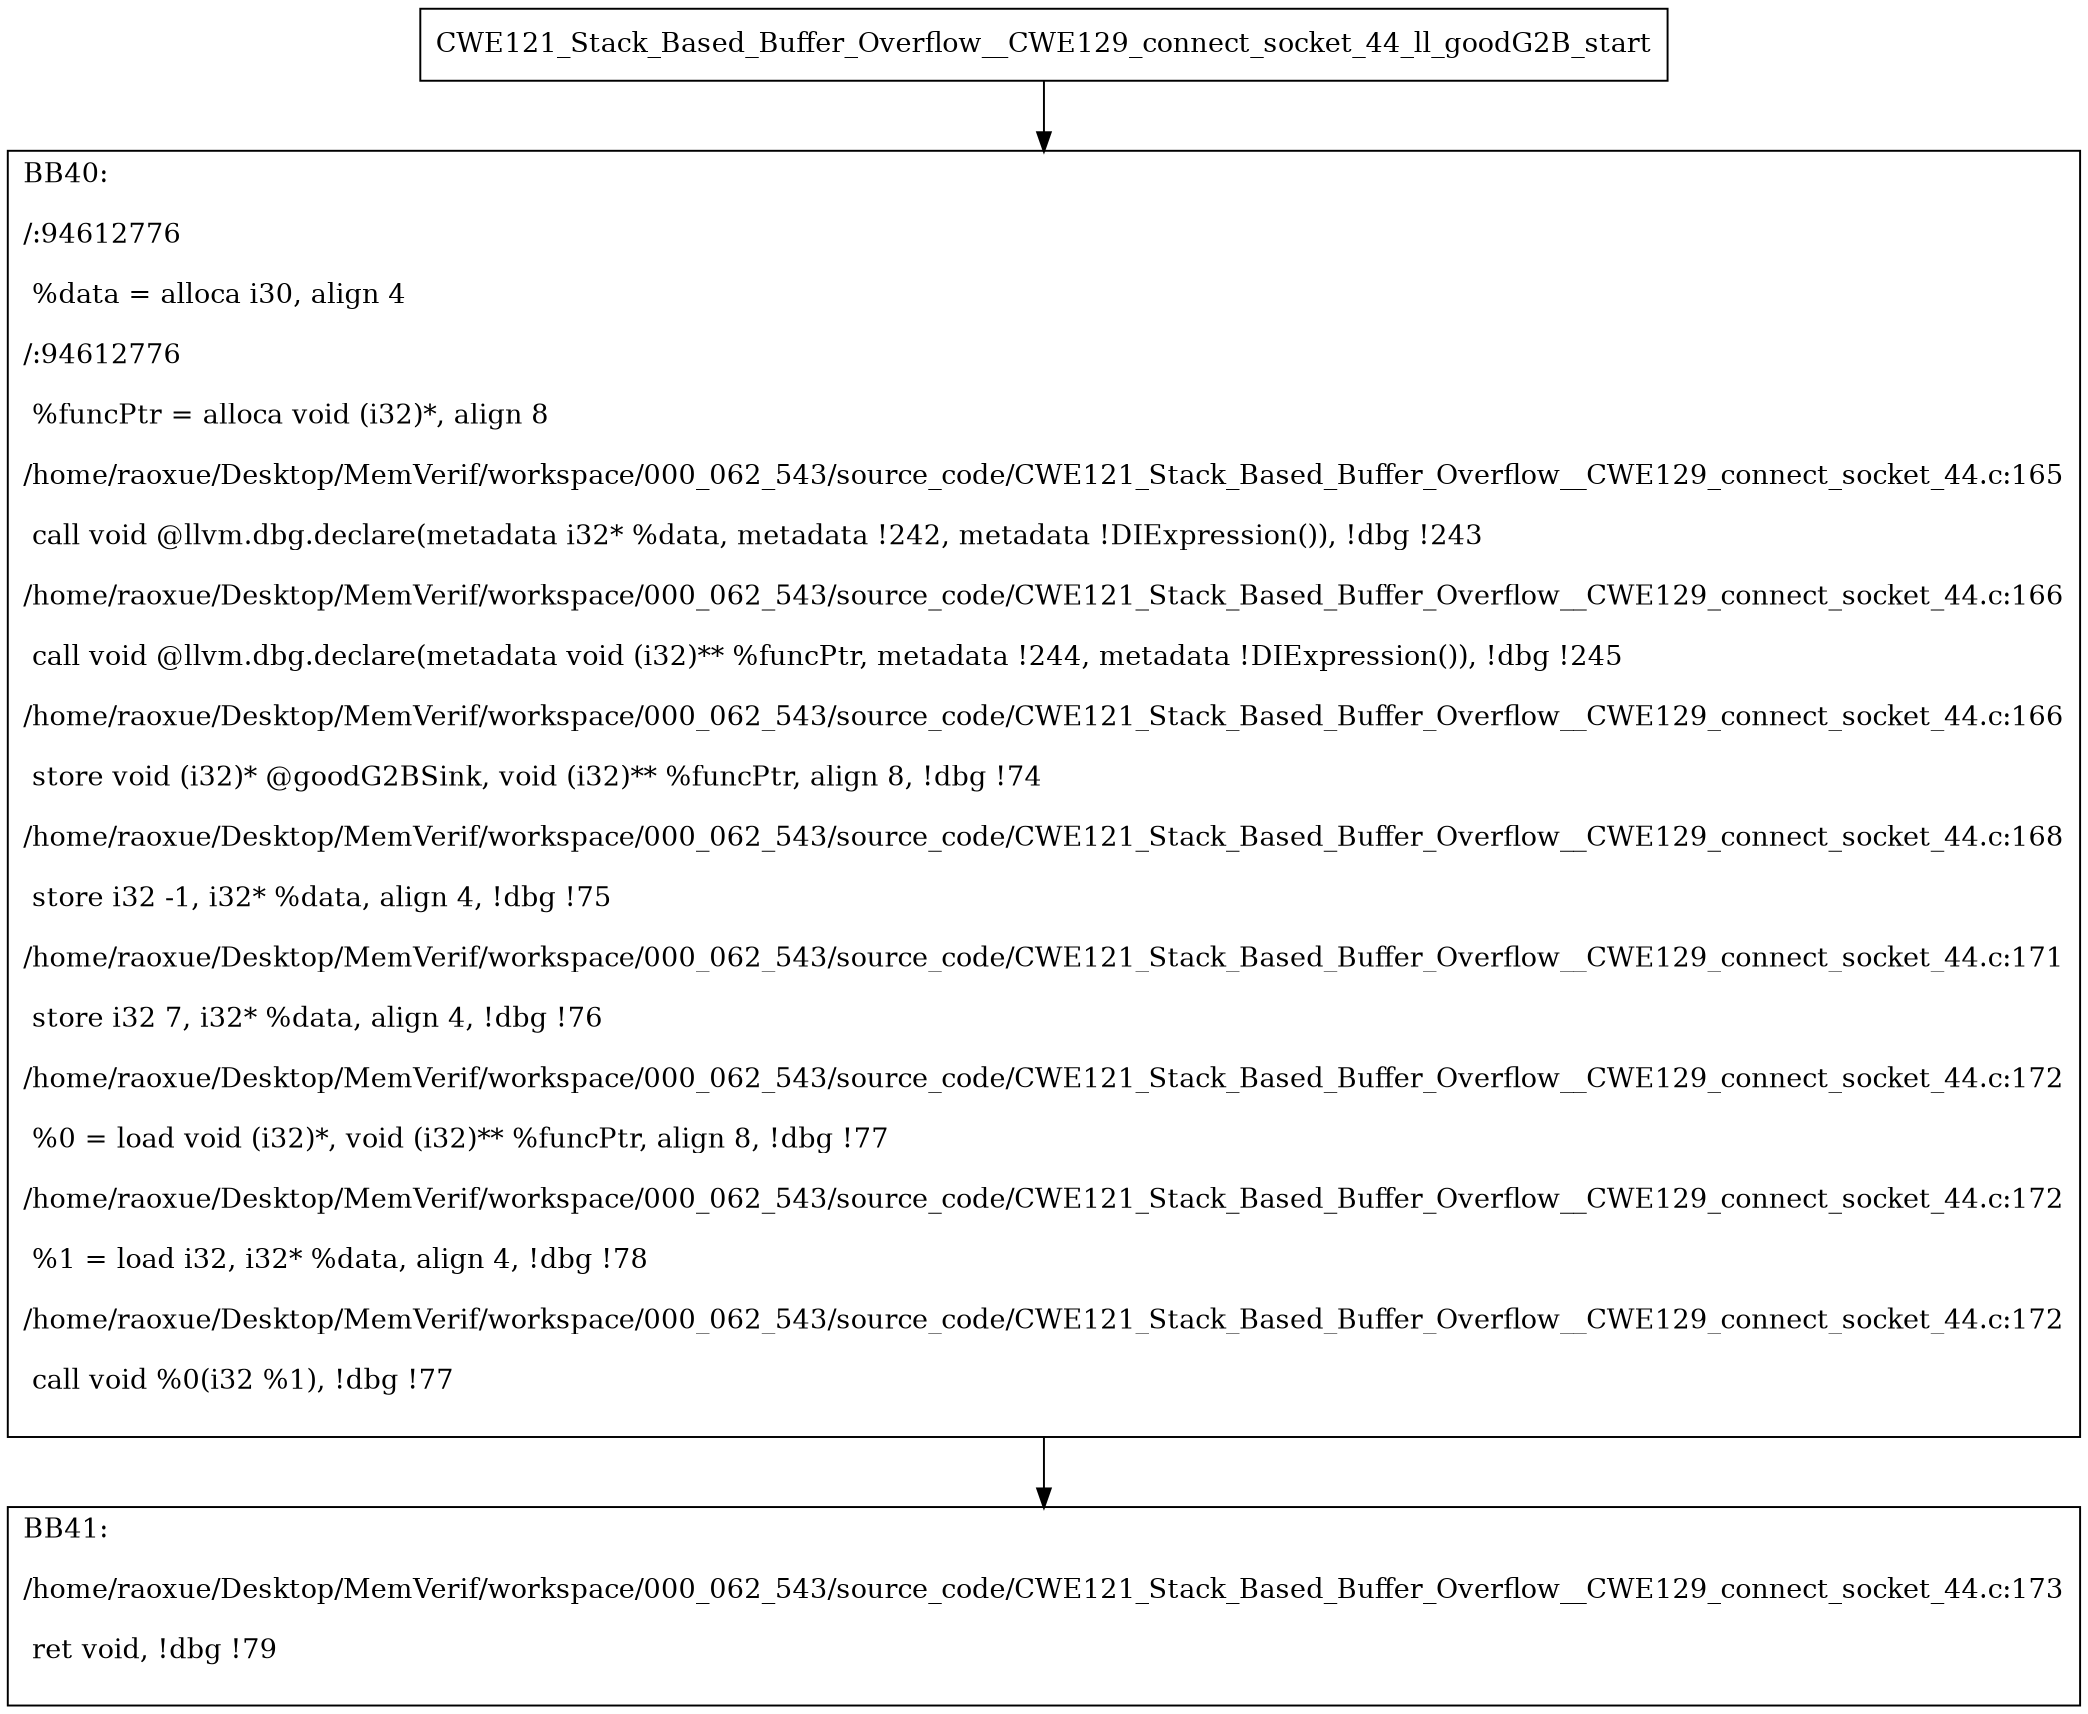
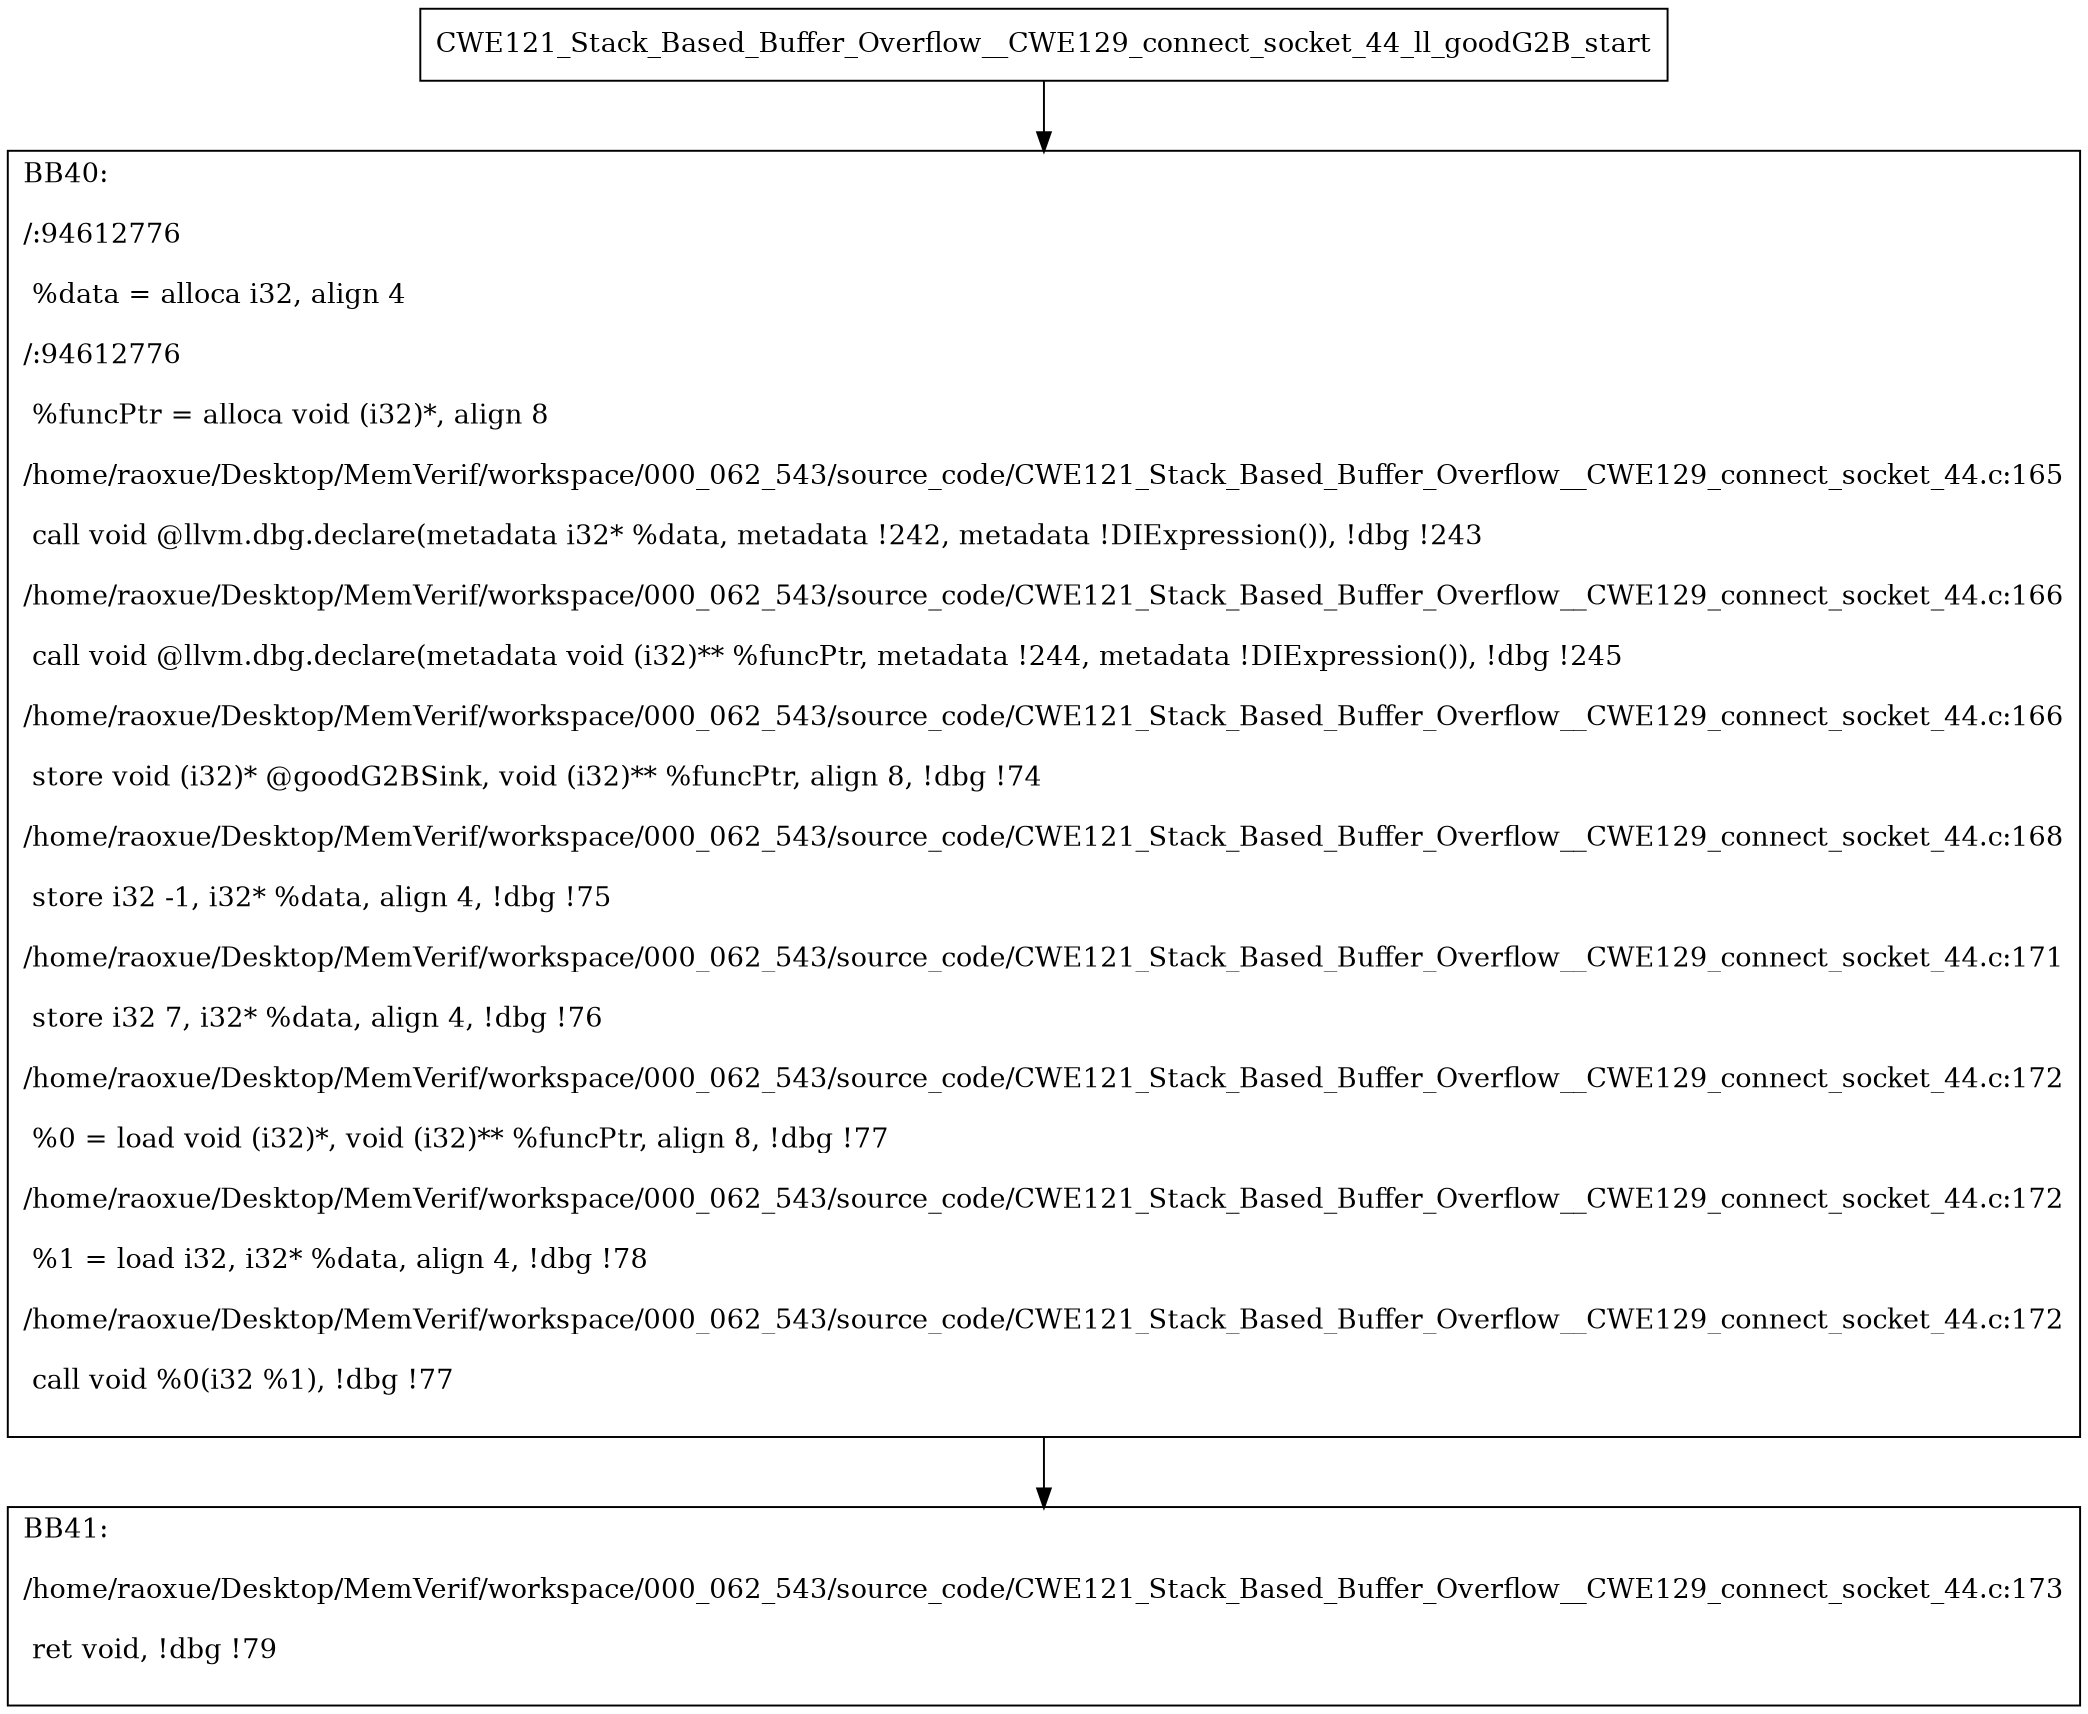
  digraph {
    node [shape=record]
    n1 [label="{CWE121_Stack_Based_Buffer_Overflow__CWE129_connect_socket_44_ll_goodG2B_start}"]
-   n2 [label="{BB40:\l\l/:94612776\l\n  %data = alloca i30, align 4\l\n/:94612776\l\n  %funcPtr = alloca void (i32)*, align 8\l\n/home/raoxue/Desktop/MemVerif/workspace/000_062_543/source_code/CWE121_Stack_Based_Buffer_Overflow__CWE129_connect_socket_44.c:165\l\n  call void @llvm.dbg.declare(metadata i32* %data, metadata !242, metadata !DIExpression()), !dbg !243\l\n/home/raoxue/Desktop/MemVerif/workspace/000_062_543/source_code/CWE121_Stack_Based_Buffer_Overflow__CWE129_connect_socket_44.c:166\l\n  call void @llvm.dbg.declare(metadata void (i32)** %funcPtr, metadata !244, metadata !DIExpression()), !dbg !245\l\n/home/raoxue/Desktop/MemVerif/workspace/000_062_543/source_code/CWE121_Stack_Based_Buffer_Overflow__CWE129_connect_socket_44.c:166\l\n  store void (i32)* @goodG2BSink, void (i32)** %funcPtr, align 8, !dbg !74\l\n/home/raoxue/Desktop/MemVerif/workspace/000_062_543/source_code/CWE121_Stack_Based_Buffer_Overflow__CWE129_connect_socket_44.c:168\l\n  store i32 -1, i32* %data, align 4, !dbg !75\l\n/home/raoxue/Desktop/MemVerif/workspace/000_062_543/source_code/CWE121_Stack_Based_Buffer_Overflow__CWE129_connect_socket_44.c:171\l\n  store i32 7, i32* %data, align 4, !dbg !76\l\n/home/raoxue/Desktop/MemVerif/workspace/000_062_543/source_code/CWE121_Stack_Based_Buffer_Overflow__CWE129_connect_socket_44.c:172\l\n  %0 = load void (i32)*, void (i32)** %funcPtr, align 8, !dbg !77\l\n/home/raoxue/Desktop/MemVerif/workspace/000_062_543/source_code/CWE121_Stack_Based_Buffer_Overflow__CWE129_connect_socket_44.c:172\l\n  %1 = load i32, i32* %data, align 4, !dbg !78\l\n/home/raoxue/Desktop/MemVerif/workspace/000_062_543/source_code/CWE121_Stack_Based_Buffer_Overflow__CWE129_connect_socket_44.c:172\l\n  call void %0(i32 %1), !dbg !77\l\n}"]
+   n2 [label="{BB40:\l\l/:94612776\l\n  %data = alloca i32, align 4\l\n/:94612776\l\n  %funcPtr = alloca void (i32)*, align 8\l\n/home/raoxue/Desktop/MemVerif/workspace/000_062_543/source_code/CWE121_Stack_Based_Buffer_Overflow__CWE129_connect_socket_44.c:165\l\n  call void @llvm.dbg.declare(metadata i32* %data, metadata !242, metadata !DIExpression()), !dbg !243\l\n/home/raoxue/Desktop/MemVerif/workspace/000_062_543/source_code/CWE121_Stack_Based_Buffer_Overflow__CWE129_connect_socket_44.c:166\l\n  call void @llvm.dbg.declare(metadata void (i32)** %funcPtr, metadata !244, metadata !DIExpression()), !dbg !245\l\n/home/raoxue/Desktop/MemVerif/workspace/000_062_543/source_code/CWE121_Stack_Based_Buffer_Overflow__CWE129_connect_socket_44.c:166\l\n  store void (i32)* @goodG2BSink, void (i32)** %funcPtr, align 8, !dbg !74\l\n/home/raoxue/Desktop/MemVerif/workspace/000_062_543/source_code/CWE121_Stack_Based_Buffer_Overflow__CWE129_connect_socket_44.c:168\l\n  store i32 -1, i32* %data, align 4, !dbg !75\l\n/home/raoxue/Desktop/MemVerif/workspace/000_062_543/source_code/CWE121_Stack_Based_Buffer_Overflow__CWE129_connect_socket_44.c:171\l\n  store i32 7, i32* %data, align 4, !dbg !76\l\n/home/raoxue/Desktop/MemVerif/workspace/000_062_543/source_code/CWE121_Stack_Based_Buffer_Overflow__CWE129_connect_socket_44.c:172\l\n  %0 = load void (i32)*, void (i32)** %funcPtr, align 8, !dbg !77\l\n/home/raoxue/Desktop/MemVerif/workspace/000_062_543/source_code/CWE121_Stack_Based_Buffer_Overflow__CWE129_connect_socket_44.c:172\l\n  %1 = load i32, i32* %data, align 4, !dbg !78\l\n/home/raoxue/Desktop/MemVerif/workspace/000_062_543/source_code/CWE121_Stack_Based_Buffer_Overflow__CWE129_connect_socket_44.c:172\l\n  call void %0(i32 %1), !dbg !77\l\n}"]
    n3 [label="{BB41:\l\l/home/raoxue/Desktop/MemVerif/workspace/000_062_543/source_code/CWE121_Stack_Based_Buffer_Overflow__CWE129_connect_socket_44.c:173\l\n  ret void, !dbg !79\l\n}"]
    n1 -> n2
    n2 -> n3
  }
